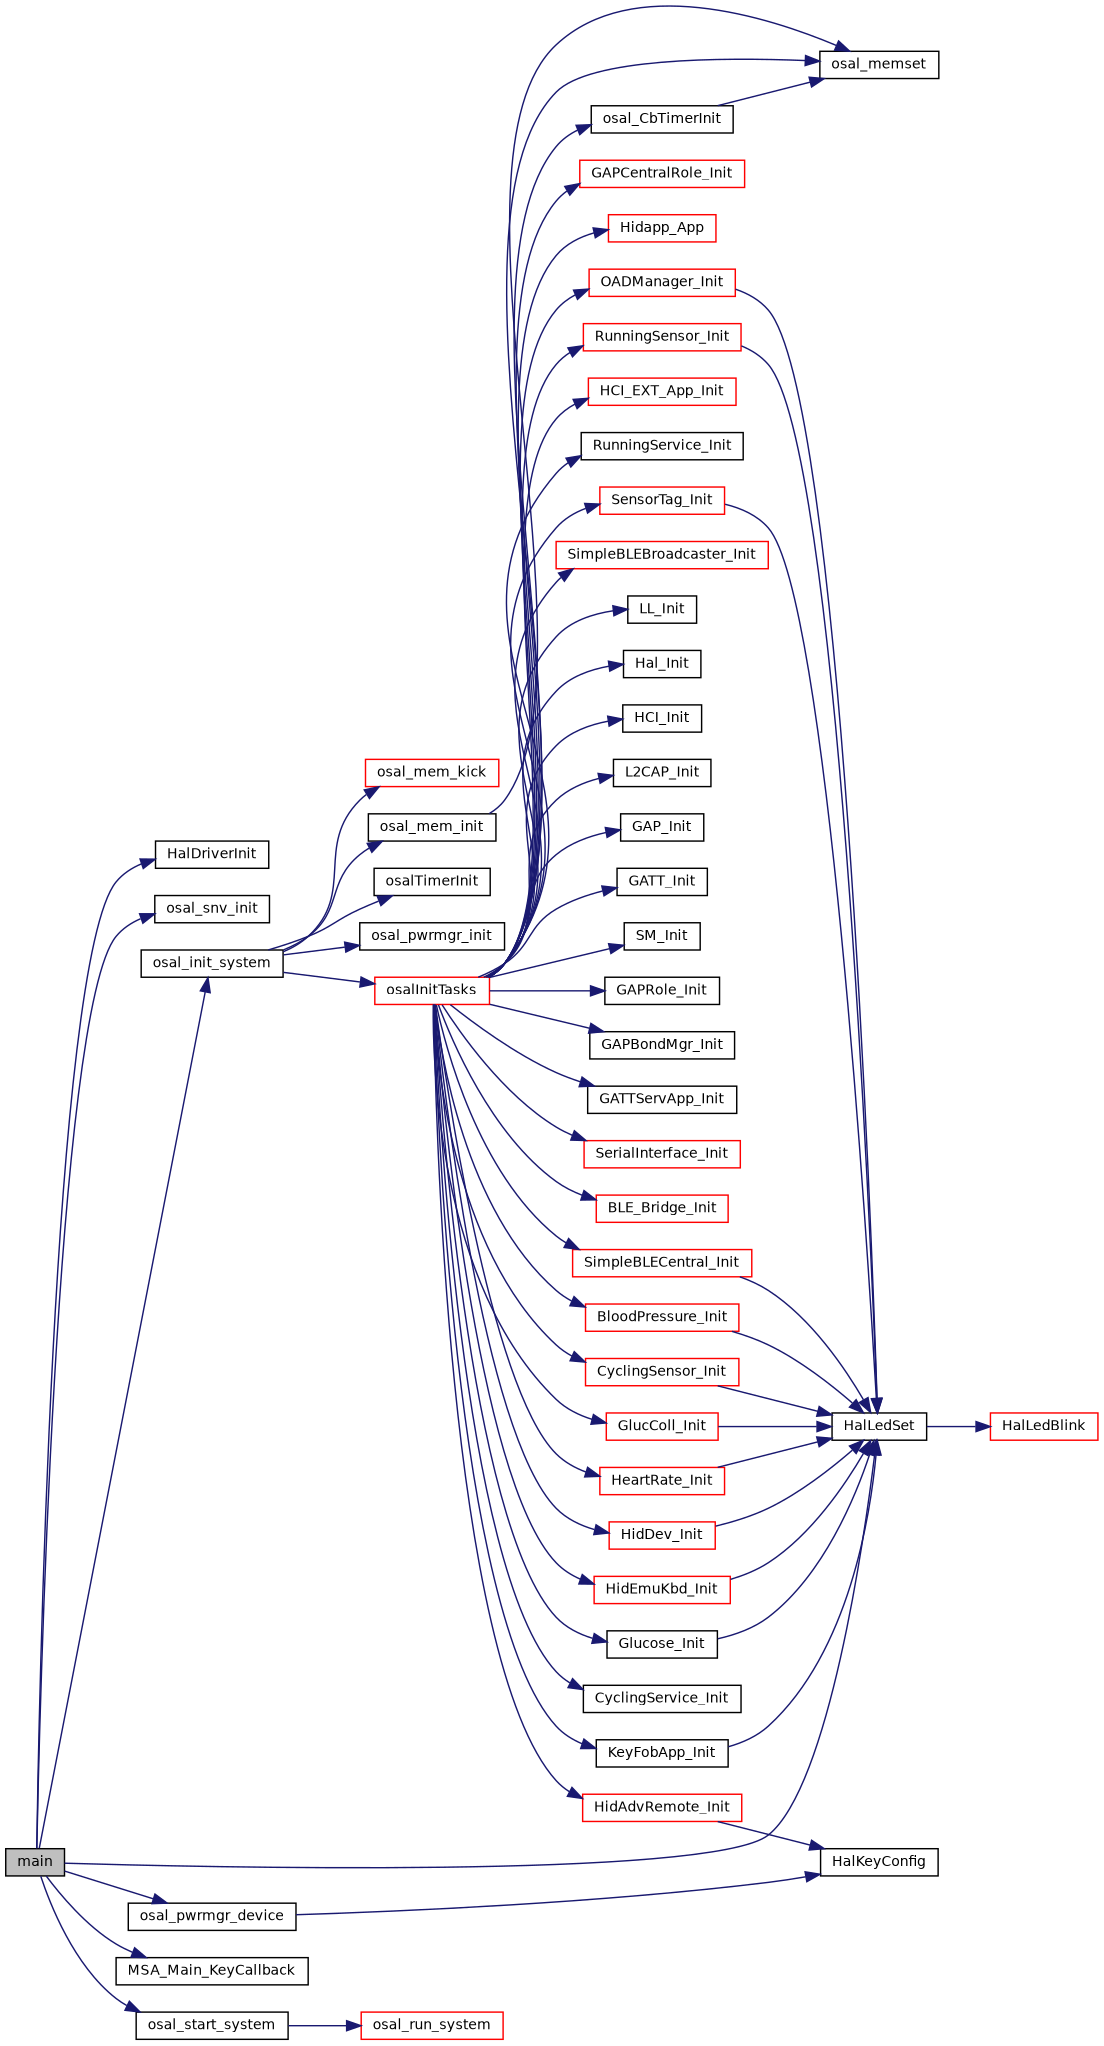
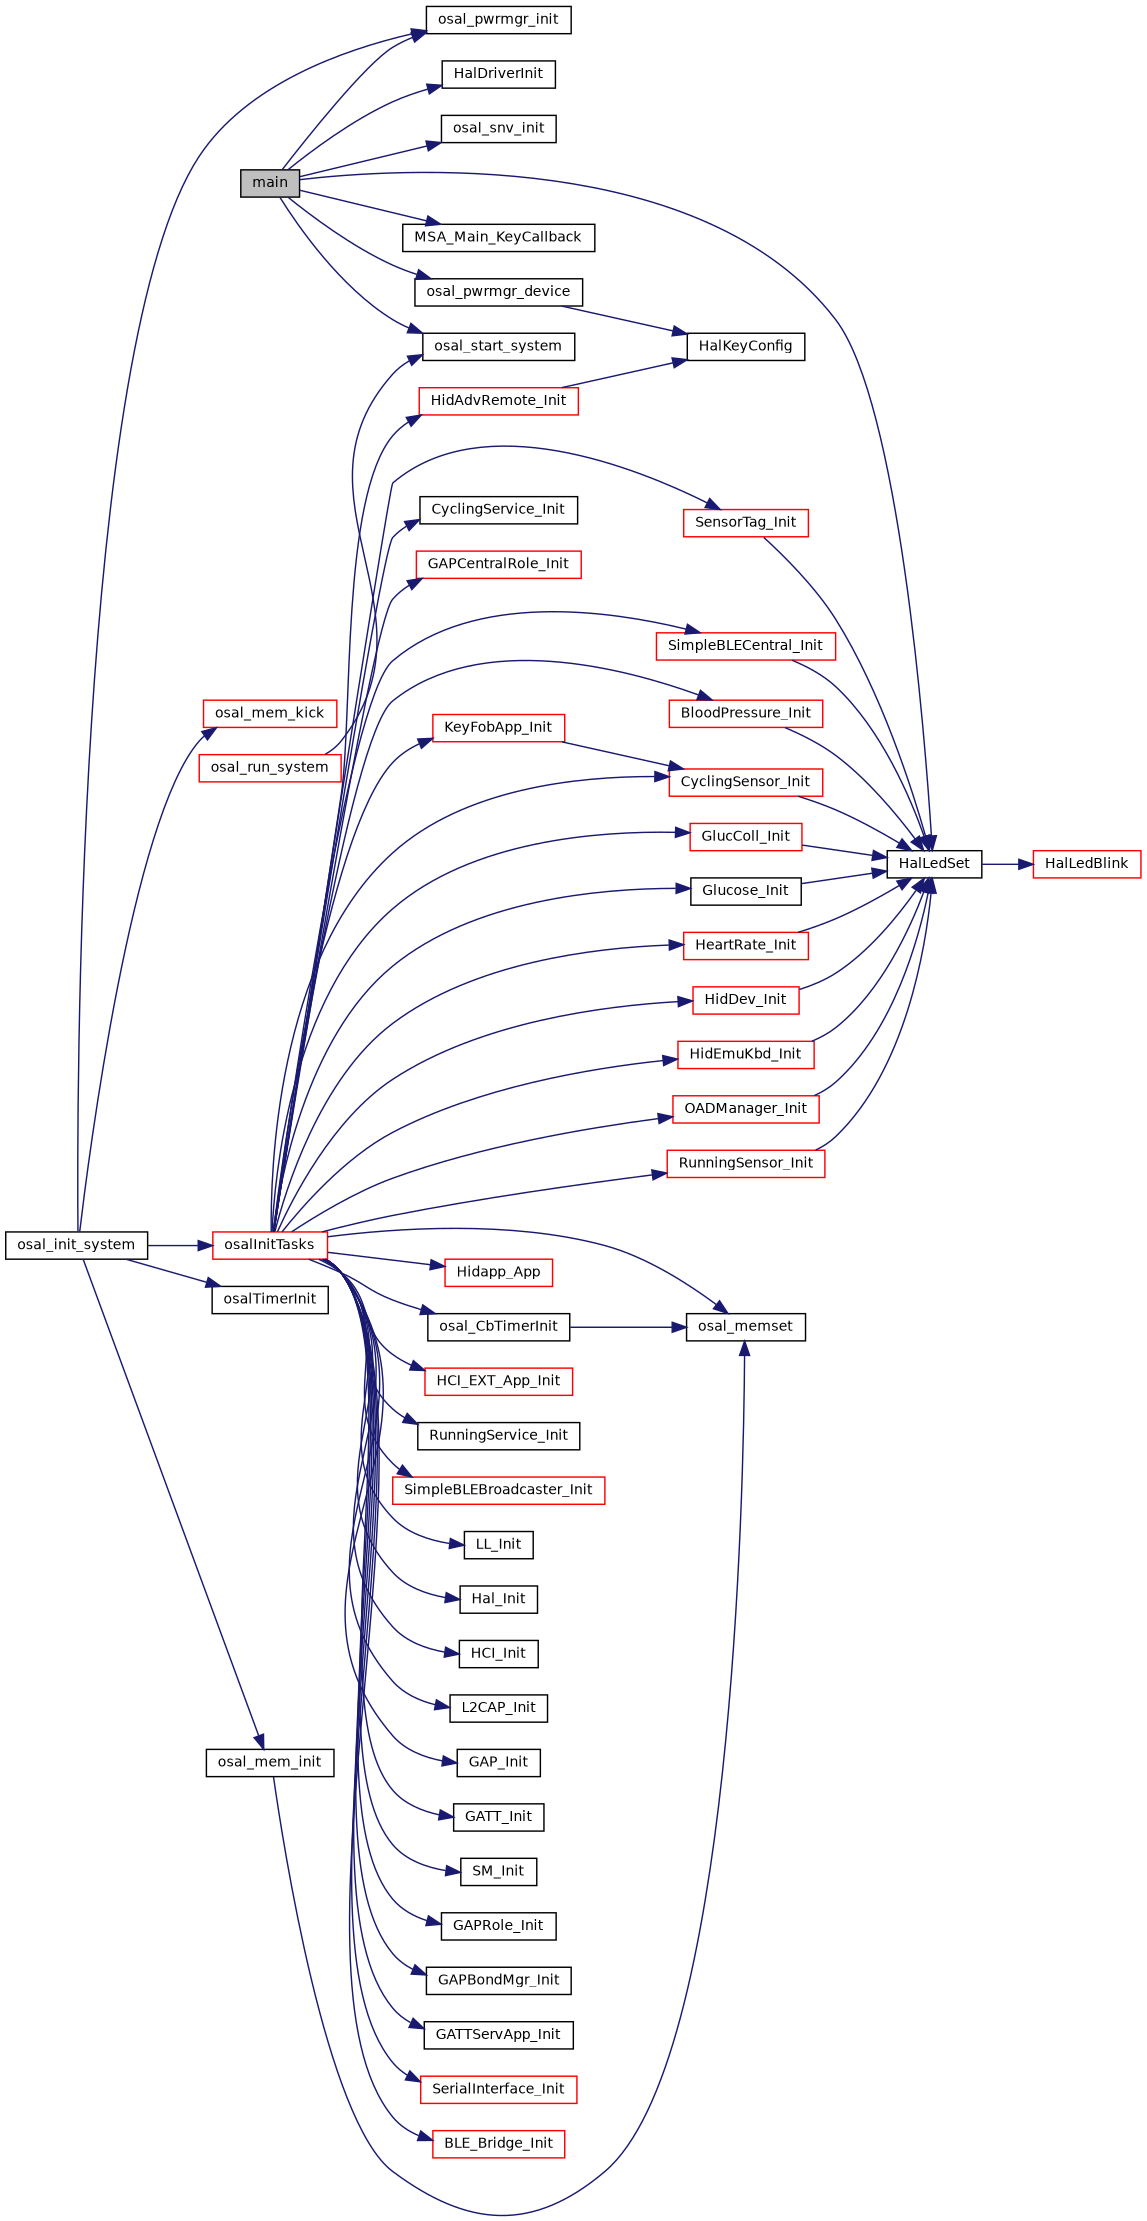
  digraph {
    rankdir=LR
    node [color=black fillcolor=white fontname=Helvetica fontsize=10 shape=record style=filled]
    edge [color=midnightblue fontname=Helvetica fontsize=10 labelfontname=Helvetica labelfontsize=10 style=solid]
    n1 [fillcolor=grey75 fontcolor=black height=0.2 label=main width=0.4]
    n2 [height=0.2 label=HalDriverInit width=0.4]
    n3 [height=0.2 label=osal_snv_init width=0.4]
    n4 [height=0.2 label=osal_init_system width=0.4]
    n5 [height=0.2 label=HalLedSet width=0.4]
    n6 [height=0.2 label=MSA_Main_KeyCallback width=0.4]
    n7 [height=0.2 label=osal_pwrmgr_device width=0.4]
    n8 [height=0.2 label=osal_start_system width=0.4]
    n9 [height=0.2 label=osal_mem_init width=0.4]
    n10 [height=0.2 label=osalTimerInit width=0.4]
    n11 [height=0.2 label=osal_pwrmgr_init width=0.4]
    n12 [color=red height=0.2 label=osalInitTasks width=0.4]
    n13 [color=red height=0.2 label=osal_mem_kick width=0.4]
    n14 [color=red height=0.2 label=HalLedBlink width=0.4]
    n15 [height=0.2 label=HalKeyConfig width=0.4]
    n16 [color=red height=0.2 label=osal_run_system width=0.4]
    n17 [height=0.2 label=osal_memset width=0.4]
    n18 [height=0.2 label=LL_Init width=0.4]
    n19 [height=0.2 label=Hal_Init width=0.4]
    n20 [height=0.2 label=HCI_Init width=0.4]
    n21 [height=0.2 label=osal_CbTimerInit width=0.4]
    n22 [height=0.2 label=L2CAP_Init width=0.4]
    n23 [height=0.2 label=GAP_Init width=0.4]
    n24 [height=0.2 label=GATT_Init width=0.4]
    n25 [height=0.2 label=SM_Init width=0.4]
    n26 [height=0.2 label=GAPRole_Init width=0.4]
    n27 [height=0.2 label=GAPBondMgr_Init width=0.4]
    n28 [height=0.2 label=GATTServApp_Init width=0.4]
    n29 [color=red height=0.2 label=SerialInterface_Init width=0.4]
    n30 [color=red height=0.2 label=BLE_Bridge_Init width=0.4]
    n31 [color=red height=0.2 label=BloodPressure_Init width=0.4]
    n32 [height=0.2 label=CyclingService_Init width=0.4]
    n33 [color=red height=0.2 label=CyclingSensor_Init width=0.4]
    n34 [color=red height=0.2 label=GAPCentralRole_Init width=0.4]
    n35 [color=red height=0.2 label=GlucColl_Init width=0.4]
    n36 [height=0.2 label=Glucose_Init width=0.4]
    n37 [color=red height=0.2 label=HeartRate_Init width=0.4]
    n38 [color=red height=0.2 label=HidDev_Init width=0.4]
    n39 [color=red height=0.2 label=HidAdvRemote_Init width=0.4]
    n40 [color=red height=0.2 label=Hidapp_App width=0.4]
    n41 [color=red height=0.2 label=HidEmuKbd_Init width=0.4]
    n42 [color=red height=0.2 label=HCI_EXT_App_Init width=0.4]
-   n43 [height=0.2 label=KeyFobApp_Init width=0.4]
+   n43 [color=red height=0.2 label=KeyFobApp_Init width=0.4]
    n44 [color=red height=0.2 label=OADManager_Init width=0.4]
    n45 [height=0.2 label=RunningService_Init width=0.4]
    n46 [color=red height=0.2 label=RunningSensor_Init width=0.4]
    n47 [color=red height=0.2 label=SensorTag_Init width=0.4]
    n48 [color=red height=0.2 label=SimpleBLEBroadcaster_Init width=0.4]
    n49 [color=red height=0.2 label=SimpleBLECentral_Init width=0.4]
    n1 -> n2
    n1 -> n3
-   n1 -> n4
+   n1 -> n11
    n1 -> n5
    n1 -> n6
    n1 -> n7
    n1 -> n8
    n4 -> n9
    n4 -> n10
    n4 -> n11
    n4 -> n12
    n4 -> n13
    n5 -> n14
    n7 -> n15
-   n8 -> n16
+   n16 -> n8
    n9 -> n17
    n12 -> n17
    n12 -> n18
    n12 -> n19
    n12 -> n20
    n12 -> n21
    n12 -> n22
    n12 -> n23
    n12 -> n24
    n12 -> n25
    n12 -> n26
    n12 -> n27
    n12 -> n28
    n12 -> n29
    n12 -> n30
    n12 -> n31
    n12 -> n32
    n12 -> n33
    n12 -> n34
    n12 -> n35
    n12 -> n36
    n12 -> n37
    n12 -> n38
    n12 -> n39
    n12 -> n40
    n12 -> n41
    n12 -> n42
    n12 -> n43
    n12 -> n44
    n12 -> n45
    n12 -> n46
    n12 -> n47
    n12 -> n48
    n12 -> n49
    n21 -> n17
    n31 -> n5
    n33 -> n5
    n35 -> n5
    n36 -> n5
    n37 -> n5
    n38 -> n5
    n39 -> n15
    n41 -> n5
-   n43 -> n5
+   n43 -> n33
    n44 -> n5
    n46 -> n5
    n47 -> n5
    n49 -> n5
  }
